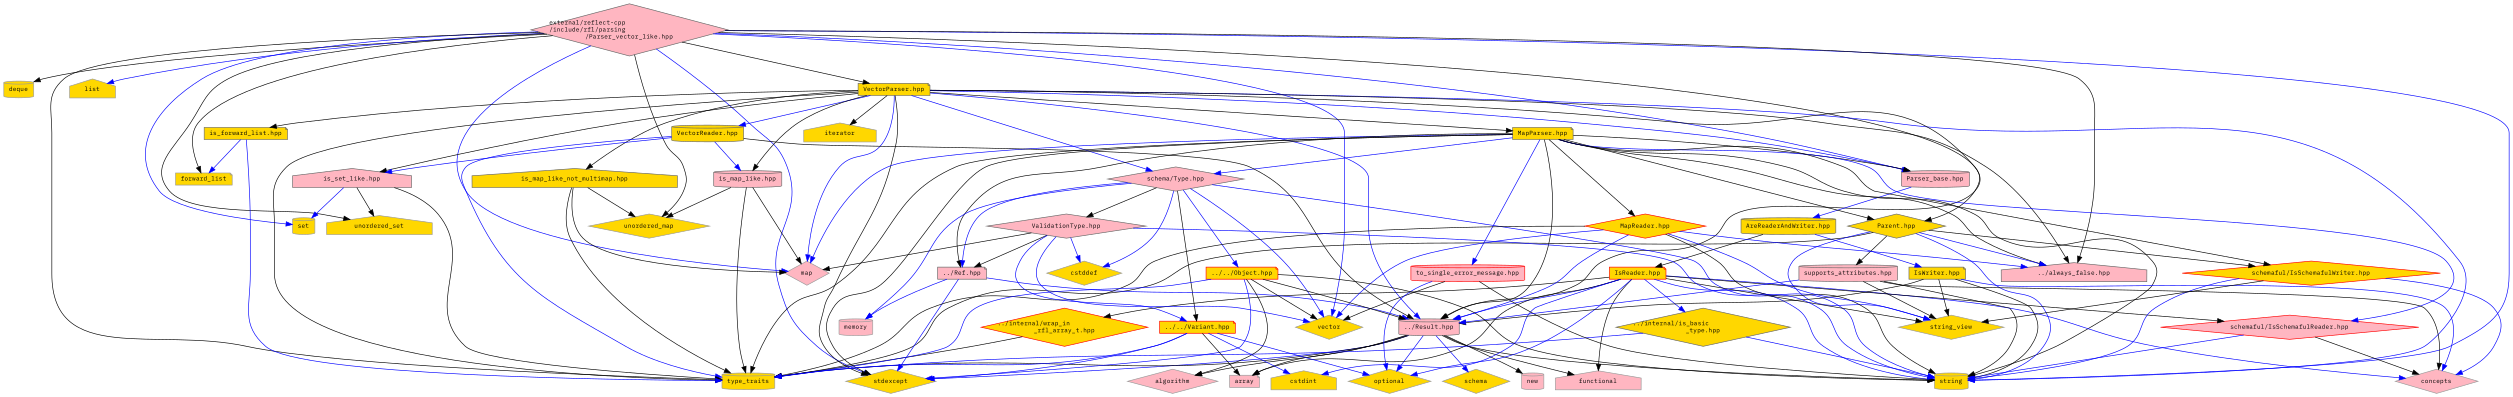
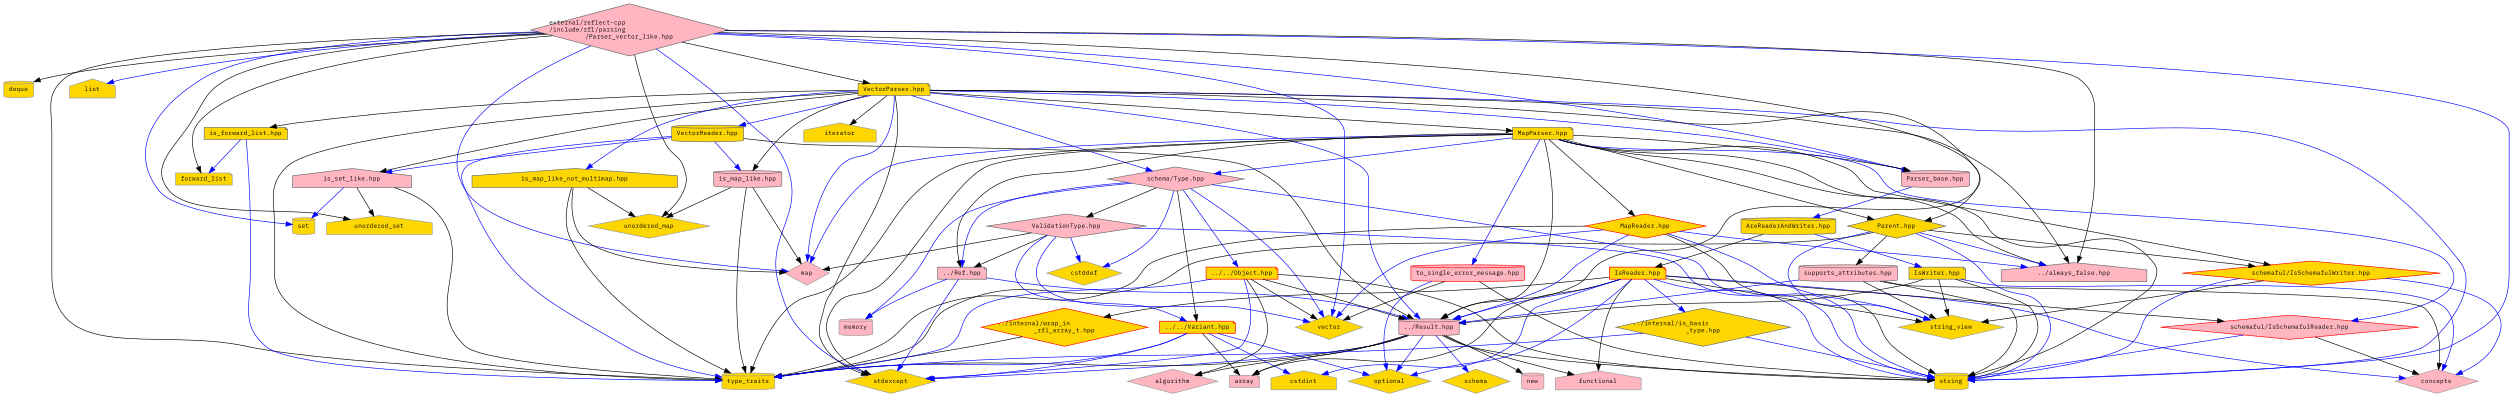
  digraph {
    fontname="IBM Plex Mono"
    node [color=grey60 fillcolor=gold fontname="IBM Plex Mono" fontsize=10 shape=diamond style=filled]
    edge [color=black fontname="IBM Plex Mono" fontsize=10 labelfontname=Helvetica labelfontsize=10 style=solid]
    n1 [color=gray40 fillcolor=lightpink fontcolor=black height=0.2 label="external/reflect-cpp\l/include/rfl/parsing\l/Parser_vector_like.hpp" width=0.4]
    n2 [height=0.2 label=deque shape=cylinder width=0.4]
    n3 [height=0.2 label=forward_list shape=note width=0.4]
    n4 [height=0.2 label=list shape=house width=0.4]
    n5 [fillcolor=lightpink height=0.2 label=map width=0.4]
    n6 [height=0.2 label=set shape=cylinder width=0.4]
    n7 [height=0.2 label=stdexcept width=0.4]
    n8 [height=0.2 label=string shape=cylinder width=0.4]
    n9 [height=0.2 label=type_traits shape=cylinder width=0.4]
    n10 [height=0.2 label=unordered_map width=0.4]
    n11 [height=0.2 label=unordered_set shape=house width=0.4]
    n12 [height=0.2 label=vector width=0.4]
    n13 [color=grey40 fillcolor=lightpink height=0.2 label="../Result.hpp" shape=cylinder width=0.4]
    n14 [color=grey40 fillcolor=lightpink height=0.2 label="../always_false.hpp" shape=house width=0.4]
    n15 [color=grey40 fillcolor=lightpink height=0.2 label="Parser_base.hpp" shape=cylinder width=0.4]
    n16 [color=grey40 height=0.2 label="VectorParser.hpp" shape=note width=0.4]
    n17 [fillcolor=lightpink height=0.2 label=algorithm width=0.4]
    n18 [fillcolor=lightpink height=0.2 label=array shape=note width=0.4]
    n19 [fillcolor=lightpink height=0.2 label=functional shape=house width=0.4]
    n20 [height=0.2 label=schema width=0.4]
    n21 [fillcolor=lightpink height=0.2 label=new shape=cylinder width=0.4]
    n22 [height=0.2 label=optional width=0.4]
    n23 [color=grey40 height=0.2 label="AreReaderAndWriter.hpp" shape=cylinder width=0.4]
    n24 [height=0.2 label=iterator shape=house width=0.4]
    n25 [color=grey40 height=0.2 label="MapParser.hpp" shape=note width=0.4]
    n26 [color=grey40 height=0.2 label="Parent.hpp" width=0.4]
    n27 [color=grey40 fillcolor=lightpink height=0.2 label="schema/Type.hpp" width=0.4]
    n28 [color=grey40 height=0.2 label="VectorReader.hpp" shape=cylinder width=0.4]
    n29 [color=grey40 fillcolor=lightpink height=0.2 label="is_map_like.hpp" shape=cylinder width=0.4]
    n30 [color=grey40 fillcolor=lightpink height=0.2 label="is_set_like.hpp" shape=house width=0.4]
    n31 [color=grey40 height=0.2 label="is_forward_list.hpp" shape=note width=0.4]
    n32 [color=grey40 height=0.2 label="is_map_like_not_multimap.hpp" shape=house width=0.4]
    n33 [color=red height=0.2 label="IsReader.hpp" shape=note width=0.4]
    n34 [color=grey40 height=0.2 label="IsWriter.hpp" shape=note width=0.4]
    n35 [fillcolor=lightpink height=0.2 label=concepts width=0.4]
    n36 [height=0.2 label=cstdint shape=house width=0.4]
    n37 [height=0.2 label=string_view width=0.4]
    n38 [color=grey40 height=0.2 label="../internal/is_basic\l_type.hpp" width=0.4]
    n39 [color=red height=0.2 label="../internal/wrap_in\l_rfl_array_t.hpp" width=0.4]
    n40 [color=red fillcolor=lightpink height=0.2 label="schemaful/IsSchemafulReader.hpp" width=0.4]
    n41 [color=grey40 fillcolor=lightpink height=0.2 label="../Ref.hpp" shape=note width=0.4]
    n42 [color=red height=0.2 label="MapReader.hpp" width=0.4]
    n43 [color=red height=0.2 label="schemaful/IsSchemafulWriter.hpp" width=0.4]
    n44 [color=red fillcolor=lightpink height=0.2 label="to_single_error_message.hpp" shape=cylinder width=0.4]
    n45 [color=grey40 fillcolor=lightpink height=0.2 label="supports_attributes.hpp" shape=cylinder width=0.4]
    n46 [fillcolor=lightpink height=0.2 label=memory shape=cylinder width=0.4]
    n47 [height=0.2 label=cstddef width=0.4]
    n48 [color=red height=0.2 label="../../Object.hpp" shape=note width=0.4]
    n49 [color=red height=0.2 label="../../Variant.hpp" shape=note width=0.4]
    n50 [color=grey40 fillcolor=lightpink height=0.2 label="ValidationType.hpp" width=0.4]
    n1 -> n2
    n1 -> n3
    n1 -> n4 [color=blue]
    n1 -> n5 [color=blue]
    n1 -> n6 [color=blue]
    n1 -> n7 [color=blue]
    n1 -> n8 [color=blue]
    n1 -> n9
    n1 -> n10
    n1 -> n11
    n1 -> n12 [color=blue]
    n1 -> n13
    n1 -> n14
    n1 -> n15 [color=blue]
    n1 -> n16
    n13 -> n7 [color=blue]
    n13 -> n8
    n13 -> n9
    n13 -> n17
    n13 -> n18
    n13 -> n19
    n13 -> n20 [color=blue]
    n13 -> n21
    n13 -> n22 [color=blue]
    n15 -> n23 [color=blue]
    n16 -> n5 [color=blue]
    n16 -> n7
    n16 -> n8 [color=blue]
    n16 -> n9
    n16 -> n13 [color=blue]
    n16 -> n14
    n16 -> n15 [color=blue]
    n16 -> n24
    n16 -> n25
    n16 -> n26
    n16 -> n27 [color=blue]
    n16 -> n28 [color=blue]
    n16 -> n29
    n16 -> n30
    n16 -> n31
-   n16 -> n32
+   n16 -> n32 [color=blue]
    n23 -> n33
    n23 -> n34 [color=blue]
    n25 -> n5 [color=blue]
    n25 -> n7
    n25 -> n8
    n25 -> n9
    n25 -> n13
    n25 -> n14
    n25 -> n15
    n25 -> n26
    n25 -> n27 [color=blue]
    n25 -> n40 [color=blue]
    n25 -> n41
    n25 -> n42
    n25 -> n43
    n25 -> n44 [color=blue]
    n26 -> n8 [color=blue]
    n26 -> n9
    n26 -> n14 [color=blue]
    n26 -> n37 [color=blue]
    n26 -> n43
    n26 -> n45
    n27 -> n8 [color=blue]
    n27 -> n12 [color=blue]
    n27 -> n41 [color=blue]
    n27 -> n46 [color=blue]
    n27 -> n47 [color=blue]
    n27 -> n48 [color=blue]
    n27 -> n49
    n27 -> n50
    n28 -> n9 [color=blue]
    n28 -> n13
    n28 -> n29 [color=blue]
    n28 -> n30 [color=blue]
    n29 -> n5
    n29 -> n9
    n29 -> n10
    n30 -> n6 [color=blue]
    n30 -> n9
    n30 -> n11
    n31 -> n3 [color=blue]
    n31 -> n9 [color=blue]
    n32 -> n5
    n32 -> n9
    n32 -> n10
    n33 -> n8 [color=blue]
    n33 -> n13 [color=blue]
    n33 -> n18
    n33 -> n19
    n33 -> n22 [color=blue]
    n33 -> n35 [color=blue]
    n33 -> n36 [color=blue]
    n33 -> n37
    n33 -> n38 [color=blue]
    n33 -> n39
    n33 -> n40
    n34 -> n8
    n34 -> n13
    n34 -> n35 [color=blue]
    n34 -> n37
    n38 -> n8 [color=blue]
    n38 -> n9 [color=blue]
    n39 -> n9
    n40 -> n8 [color=blue]
    n40 -> n35
    n41 -> n7 [color=blue]
    n41 -> n13 [color=blue]
    n41 -> n46 [color=blue]
    n42 -> n8
    n42 -> n9
    n42 -> n12 [color=blue]
    n42 -> n13 [color=blue]
    n42 -> n14 [color=blue]
    n42 -> n37 [color=blue]
    n43 -> n8 [color=blue]
    n43 -> n35 [color=blue]
    n43 -> n37
    n44 -> n8
    n44 -> n12
    n44 -> n22 [color=blue]
    n45 -> n8
    n45 -> n13 [color=blue]
    n45 -> n35
    n45 -> n37
    n48 -> n7 [color=blue]
    n48 -> n8
    n48 -> n9 [color=blue]
    n48 -> n12
    n48 -> n13
    n48 -> n17
    n49 -> n7 [color=blue]
    n49 -> n9 [color=blue]
    n49 -> n18
    n49 -> n22 [color=blue]
    n49 -> n36 [color=blue]
    n50 -> n5
    n50 -> n8 [color=blue]
    n50 -> n12 [color=blue]
    n50 -> n41
    n50 -> n47 [color=blue]
    n50 -> n49 [color=blue]
  }
